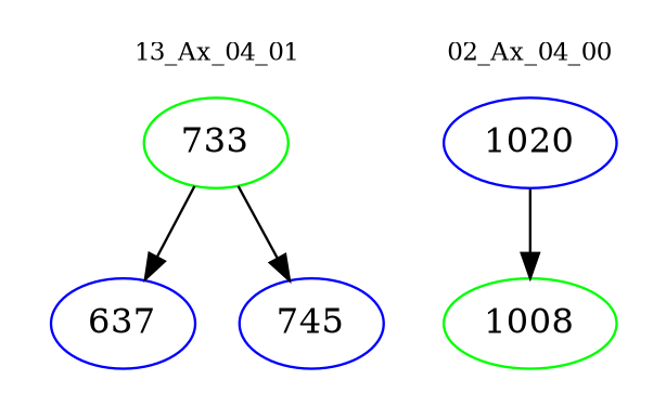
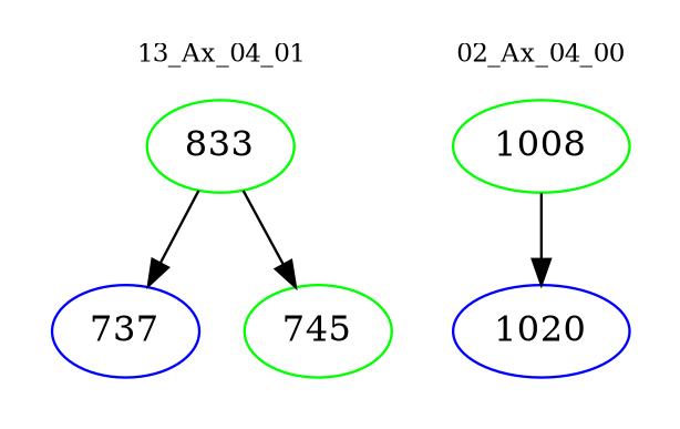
  digraph {
    node [color=blue]
    edge [color=black]
-   n1 [label=637]
-   n2 [color=green label=733]
-   n3 [label=745]
+   n1 [label=737]
+   n2 [color=green label=833]
+   n3 [color=green label=745]
    n4 [color=green label=1008]
    n5 [label=1020]
    subgraph cluster_1 {
      color=white
      fontsize=10
      label="13_Ax_04_01"
      n1
      n2
      n3
    }
    subgraph cluster_2 {
      color=white
      fontsize=10
      label="02_Ax_04_00"
      n4
      n5
    }
    n2 -> n1
    n2 -> n3
-   n5 -> n4
+   n4 -> n5
  }
